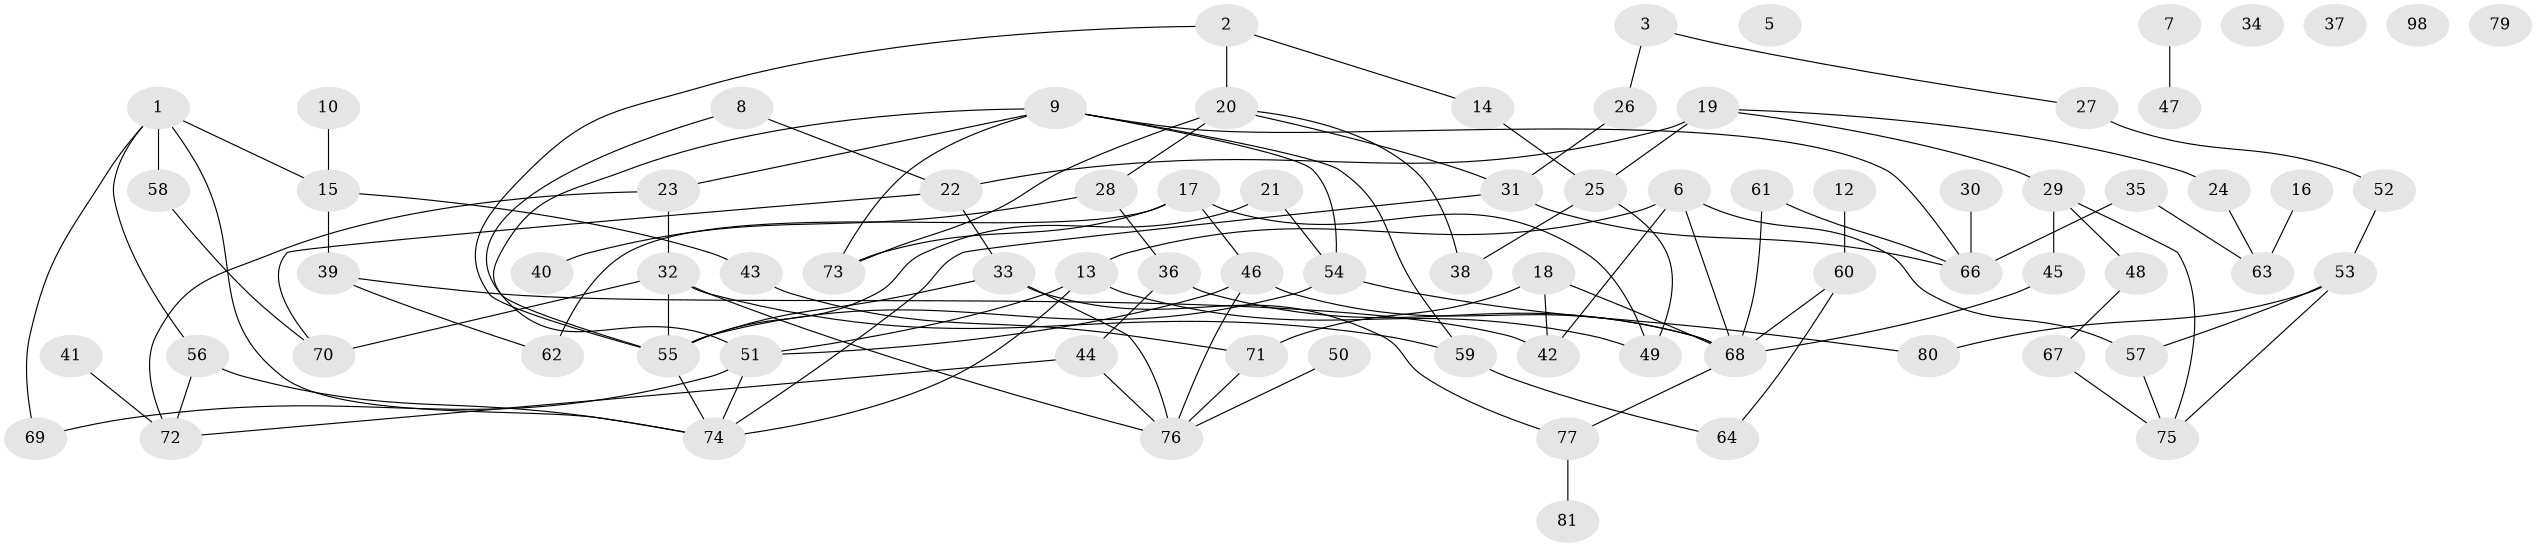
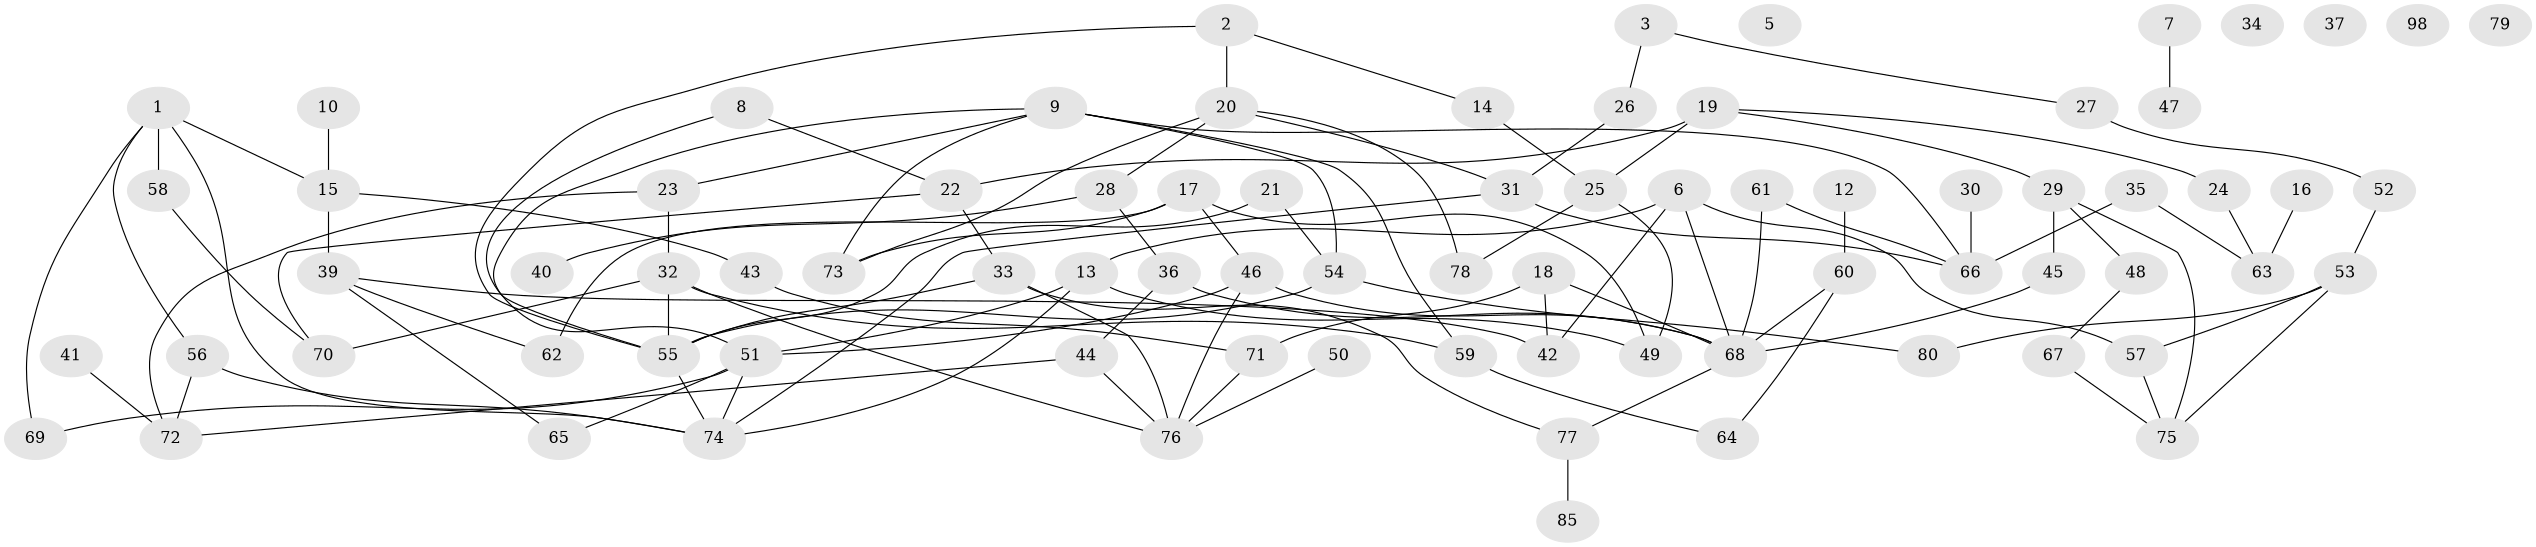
  graph {
    node [color=gray90 style=filled]
    1
    15
    56
    58
    69
    74
    39
    43
    72
    70
    2
    14
    20
    55
    25
    73
    31
    28
-   38
+   38 [label=78]
    3
    26
    27
    52
    5
    6
    13
    42
    57
    68
    51
    49
    75
    77
    7
    47
    8
    22
    33
+   65
    9
    23
    54
    59
    66
    32
    80
    64
    10
    53
    12
    60
    62
    71
    16
    63
    17
    46
    76
    18
    19
    24
    29
    45
    48
    36
    40
    21
    44
    67
    30
-   81
+   81 [label=85]
    34
    35
    37
    41
    50
    61
    n78 [label=98]
    79
    1 -- 15
    1 -- 56
    1 -- 58
    1 -- 69
    1 -- 74
    15 -- 39
    15 -- 43
    56 -- 74
    56 -- 72
    58 -- 70
    39 -- 42
+   39 -- 65
    39 -- 62
    43 -- 71
    2 -- 14
    2 -- 20
    2 -- 55
    14 -- 25
    20 -- 73
    20 -- 31
    20 -- 28
    20 -- 38
    55 -- 74
    25 -- 38
    25 -- 49
    31 -- 74
    31 -- 66
    28 -- 36
    28 -- 40
    3 -- 26
    3 -- 27
    26 -- 31
    27 -- 52
    52 -- 53
    6 -- 13
    6 -- 42
    6 -- 57
    6 -- 68
    13 -- 74
    13 -- 51
    13 -- 49
    57 -- 75
    68 -- 77
    51 -- 69
    51 -- 74
+   51 -- 65
    77 -- 81
    7 -- 47
    8 -- 51
    8 -- 22
    22 -- 70
    22 -- 33
    33 -- 55
    33 -- 77
    33 -- 76
    9 -- 55
    9 -- 73
    9 -- 23
    9 -- 54
    9 -- 59
    9 -- 66
    23 -- 72
    23 -- 32
    54 -- 55
    54 -- 80
    59 -- 64
    32 -- 70
    32 -- 55
    32 -- 59
    32 -- 76
    10 -- 15
    53 -- 57
    53 -- 75
    53 -- 80
    12 -- 60
    60 -- 68
    60 -- 64
    71 -- 76
    16 -- 63
    17 -- 73
    17 -- 49
    17 -- 62
    17 -- 46
    46 -- 68
    46 -- 51
    46 -- 76
    18 -- 42
    18 -- 68
    18 -- 71
    19 -- 25
    19 -- 22
    19 -- 24
    19 -- 29
    24 -- 63
    29 -- 75
    29 -- 45
    29 -- 48
    45 -- 68
    48 -- 67
    36 -- 68
    36 -- 44
    21 -- 55
    21 -- 54
    44 -- 72
    44 -- 76
    67 -- 75
    30 -- 66
    35 -- 66
    35 -- 63
    41 -- 72
    50 -- 76
    61 -- 68
    61 -- 66
  }
